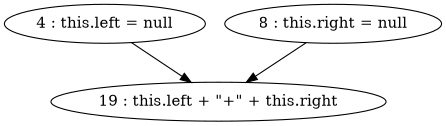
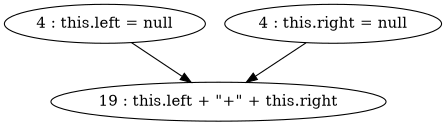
  digraph {
    "4 : this.left = null"
    "19 : this.left + \"+\" + this.right"
-   "4 : this.right = null" [label="8 : this.right = null"]
+   "4 : this.right = null"
    "4 : this.left = null" -> "19 : this.left + \"+\" + this.right"
    "4 : this.right = null" -> "19 : this.left + \"+\" + this.right"
  }
